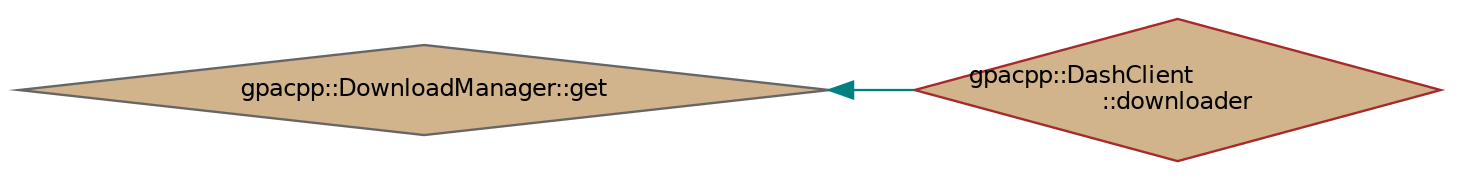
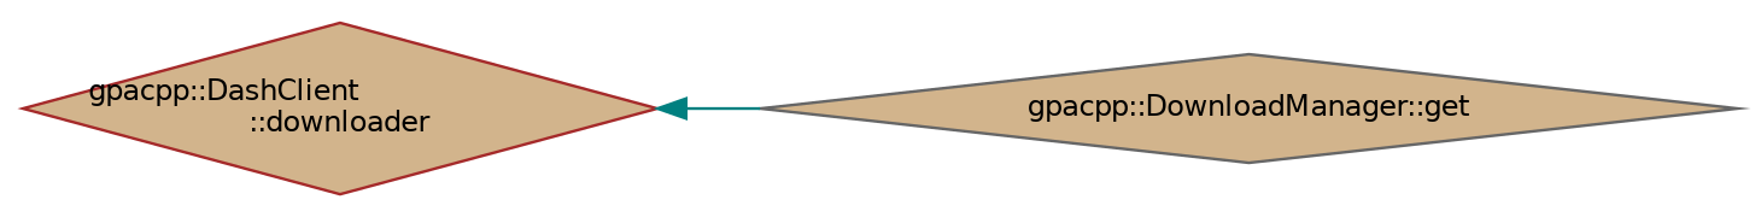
  digraph {
    rankdir=LR
    node [fillcolor=tan fontname=Helvetica fontsize=10 shape=diamond style=filled]
    n1 [color=gray40 fontcolor=black height=0.2 label="gpacpp::DownloadManager::get" width=0.4]
    n2 [color=brown height=0.2 label="gpacpp::DashClient\l::downloader" width=0.4]
-   n1 -> n2 [color=teal dir=back fontname=Helvetica fontsize=10 labelfontname=Helvetica labelfontsize=10 style=solid]
+   n2 -> n1 [color=teal dir=back fontname=Helvetica fontsize=10 labelfontname=Helvetica labelfontsize=10 style=solid]
  }
